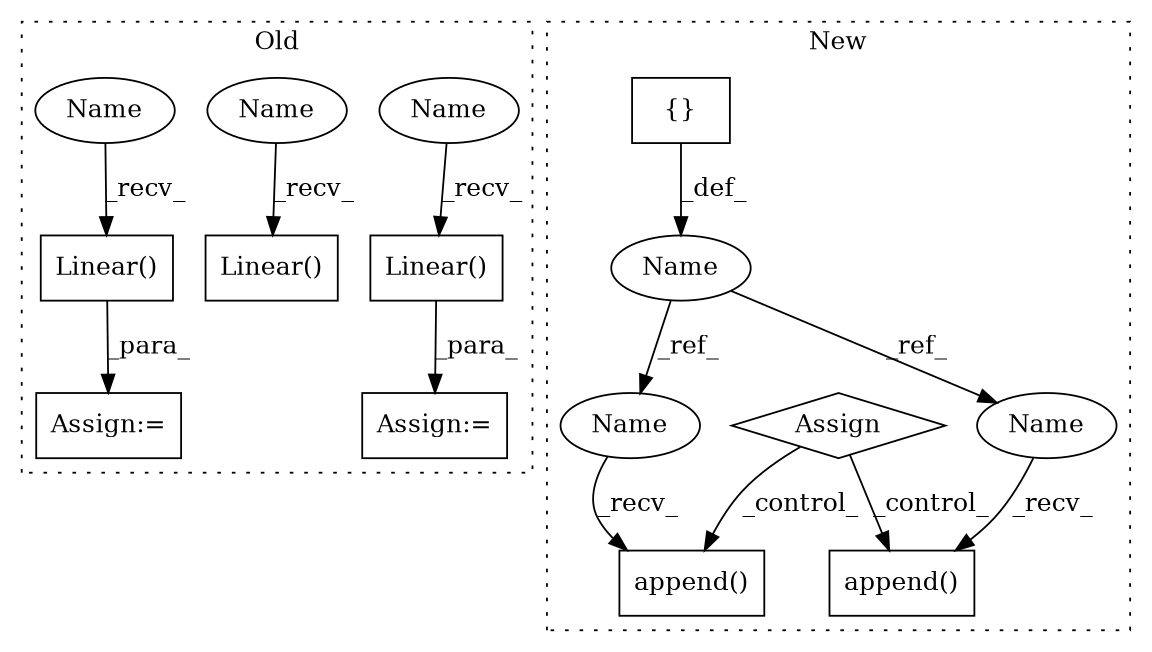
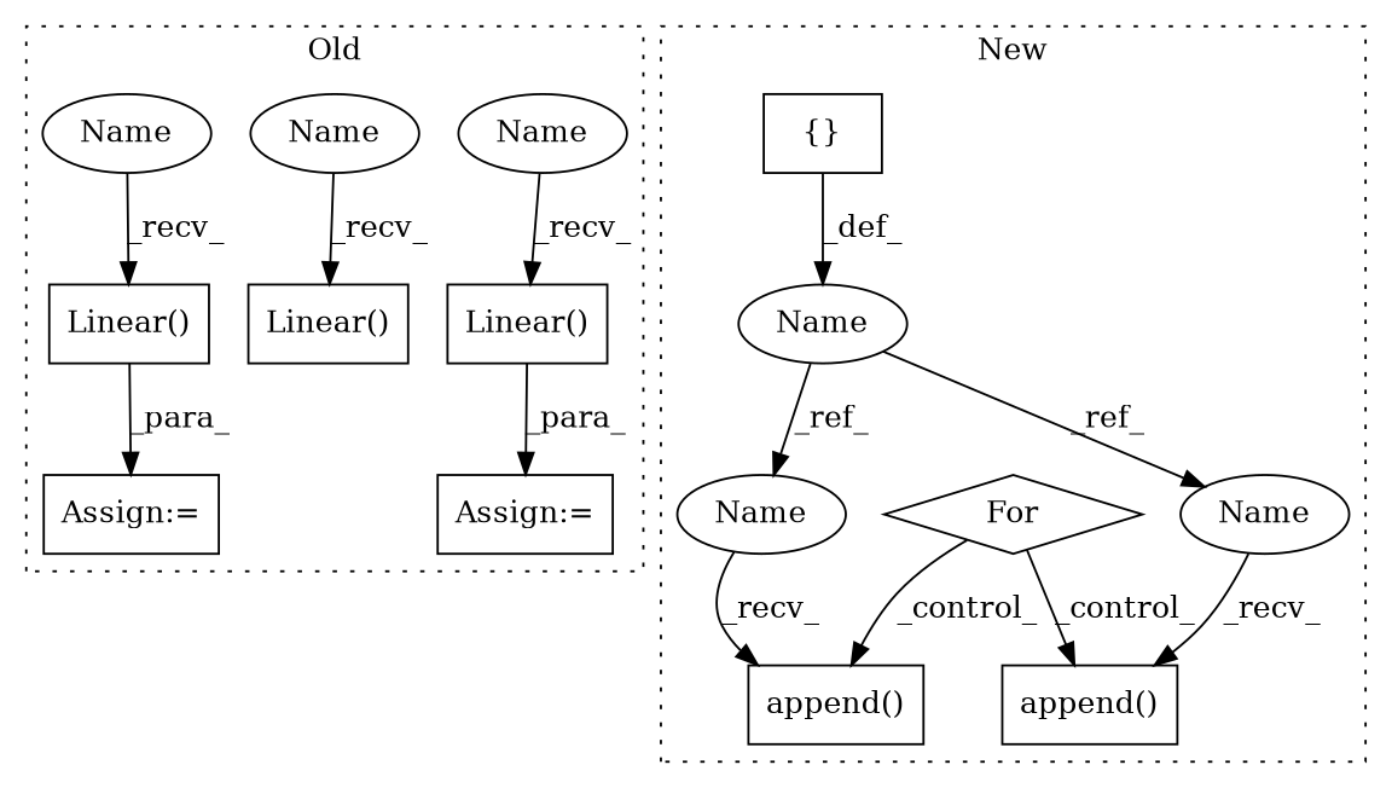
  digraph {
    node [a=87 l="10,1" shape=box]
    n1 [a=75 label="Linear()" s="1330,1382"]
    n2 [a=68 l=3 label="Assign:=" s=1327]
    n3 [a=75 label="Linear()" s="1403,1455"]
    n4 [a=68 l=3 label="Assign:=" s=1400]
    n5 [a=75 label="Linear()" s="1257,1309"]
    n6 [l=2 label=Name s=1330 shape=ellipse]
    n7 [l=2 label=Name s=1257 shape=ellipse]
    n8 [l=2 label=Name s=1403 shape=ellipse]
-   n9 [a=107 l="4,14" label=Assign s="1274,1309" shape=diamond]
+   n9 [a=107 l="4,14" label=For s="1274,1309" shape=diamond]
    n10 [a=75 l="14,1" label="append()" s="1323,1369"]
    n11 [a=75 l="14,1" label="append()" s="1383,1406"]
    n12 [l=6 label=Name s=1224 shape=ellipse]
    n13 [a=59 l="2,1" label="{}" s="1233,1233"]
    n14 [l=6 label=Name s=1323 shape=ellipse]
    n15 [l=6 label=Name s=1383 shape=ellipse]
    subgraph cluster_1 {
      label=Old
      style=dotted
      n1
      n2
      n3
      n4
      n5
      n6
      n7
      n8
    }
    subgraph cluster_2 {
      label=New
      style=dotted
      n9
      n10
      n11
      n12
      n13
      n14
      n15
    }
    n1 -> n2 [label=_para_]
    n3 -> n4 [label=_para_]
    n6 -> n1 [label=_recv_]
    n7 -> n5 [label=_recv_]
    n8 -> n3 [label=_recv_]
    n9 -> n10 [label=_control_]
    n9 -> n11 [label=_control_]
    n12 -> n14 [label=_ref_]
    n12 -> n15 [label=_ref_]
    n13 -> n12 [label=_def_]
    n14 -> n10 [label=_recv_]
    n15 -> n11 [label=_recv_]
  }
